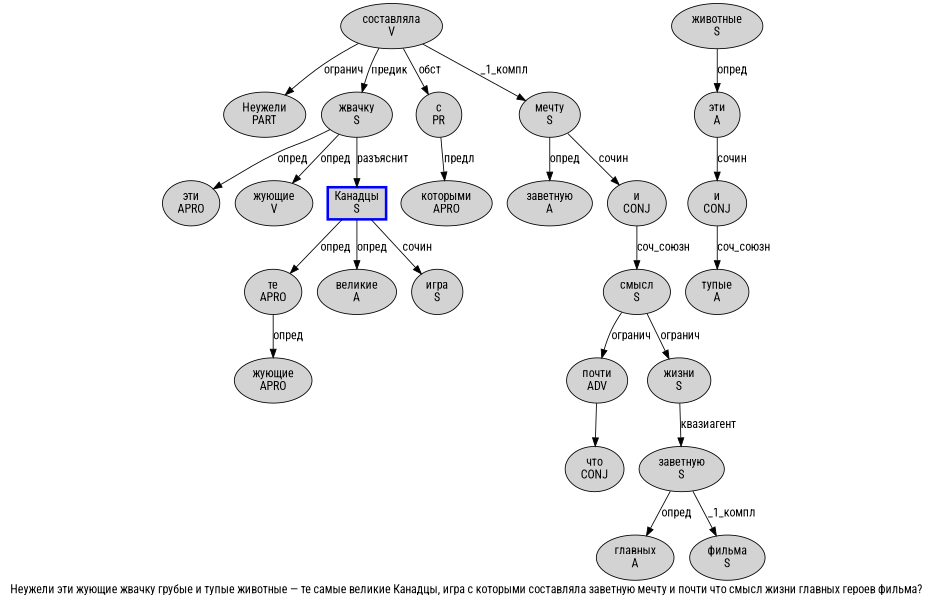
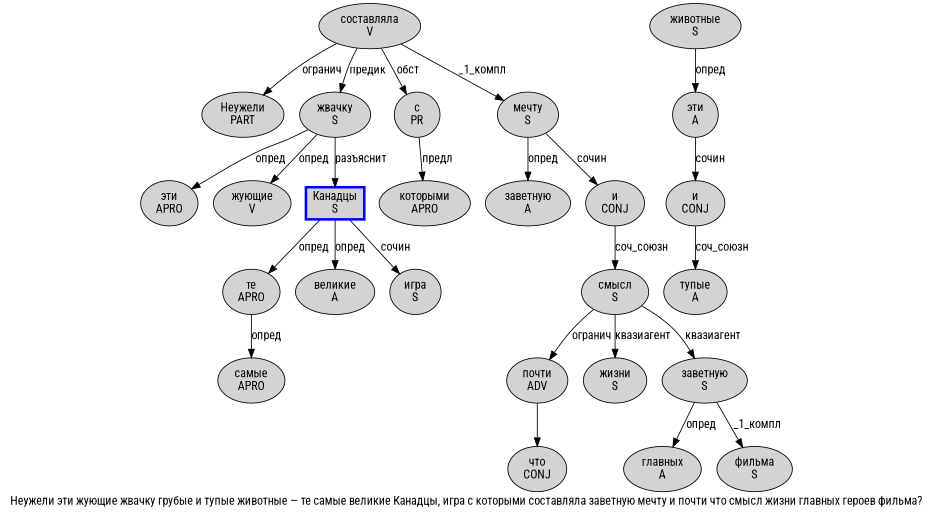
  digraph {
    fontname="Roboto Condensed"
    label="Неужели эти жующие жвачку грубые и тупые животные — те самые великие Канадцы, игра с которыми составляла заветную мечту и почти что смысл жизни главных героев фильма?"
    node [fillcolor=lightgray fontname="Roboto Condensed" penwidth=1 shape=ellipse style=filled]
    edge [fontname="Roboto Condensed"]
    n1 [label="Неужели\nPART"]
    n2 [label="эти\nAPRO"]
    n3 [label="жующие\nV"]
    n4 [label="жвачку\nS"]
    n5 [color=blue label="Канадцы\nS" penwidth=3 shape=box]
    n6 [label="те\nAPRO"]
    n7 [label="великие\nA"]
    n8 [label="игра\nS"]
    n9 [label="эти\nA"]
    n10 [label="и\nCONJ"]
    n11 [label="тупые\nA"]
    n12 [label="животные\nS"]
-   n13 [label="жующие\nAPRO"]
+   n13 [label="самые\nAPRO"]
    n14 [label="с\nPR"]
    n15 [label="которыми\nAPRO"]
    n16 [label="составляла\nV"]
    n17 [label="мечту\nS"]
    n18 [label="заветную\nA"]
    n19 [label="и\nCONJ"]
    n20 [label="смысл\nS"]
    n21 [label="почти\nADV"]
    n22 [label="жизни\nS"]
    n23 [label="что\nCONJ"]
    n24 [label="заветную\nS"]
    n25 [label="главных\nA"]
    n26 [label="фильма\nS"]
    n4 -> n2 [label="опред"]
    n4 -> n3 [label="опред"]
    n4 -> n5 [label="разъяснит"]
    n5 -> n6 [label="опред"]
    n5 -> n7 [label="опред"]
    n5 -> n8 [label="сочин"]
    n6 -> n13 [label="опред"]
    n9 -> n10 [label="сочин"]
    n10 -> n11 [label="соч_союзн"]
    n12 -> n9 [label="опред"]
    n14 -> n15 [label="предл"]
    n16 -> n1 [label="огранич"]
    n16 -> n4 [label="предик"]
    n16 -> n14 [label="обст"]
    n16 -> n17 [label="_1_компл"]
    n17 -> n18 [label="опред"]
    n17 -> n19 [label="сочин"]
    n19 -> n20 [label="соч_союзн"]
    n20 -> n21 [label="огранич"]
-   n20 -> n22 [label="огранич"]
+   n20 -> n22 [label="квазиагент"]
    n21 -> n23
-   n22 -> n24 [label="квазиагент"]
+   n20 -> n24 [label="квазиагент"]
    n24 -> n25 [label="опред"]
    n24 -> n26 [label="_1_компл"]
  }
